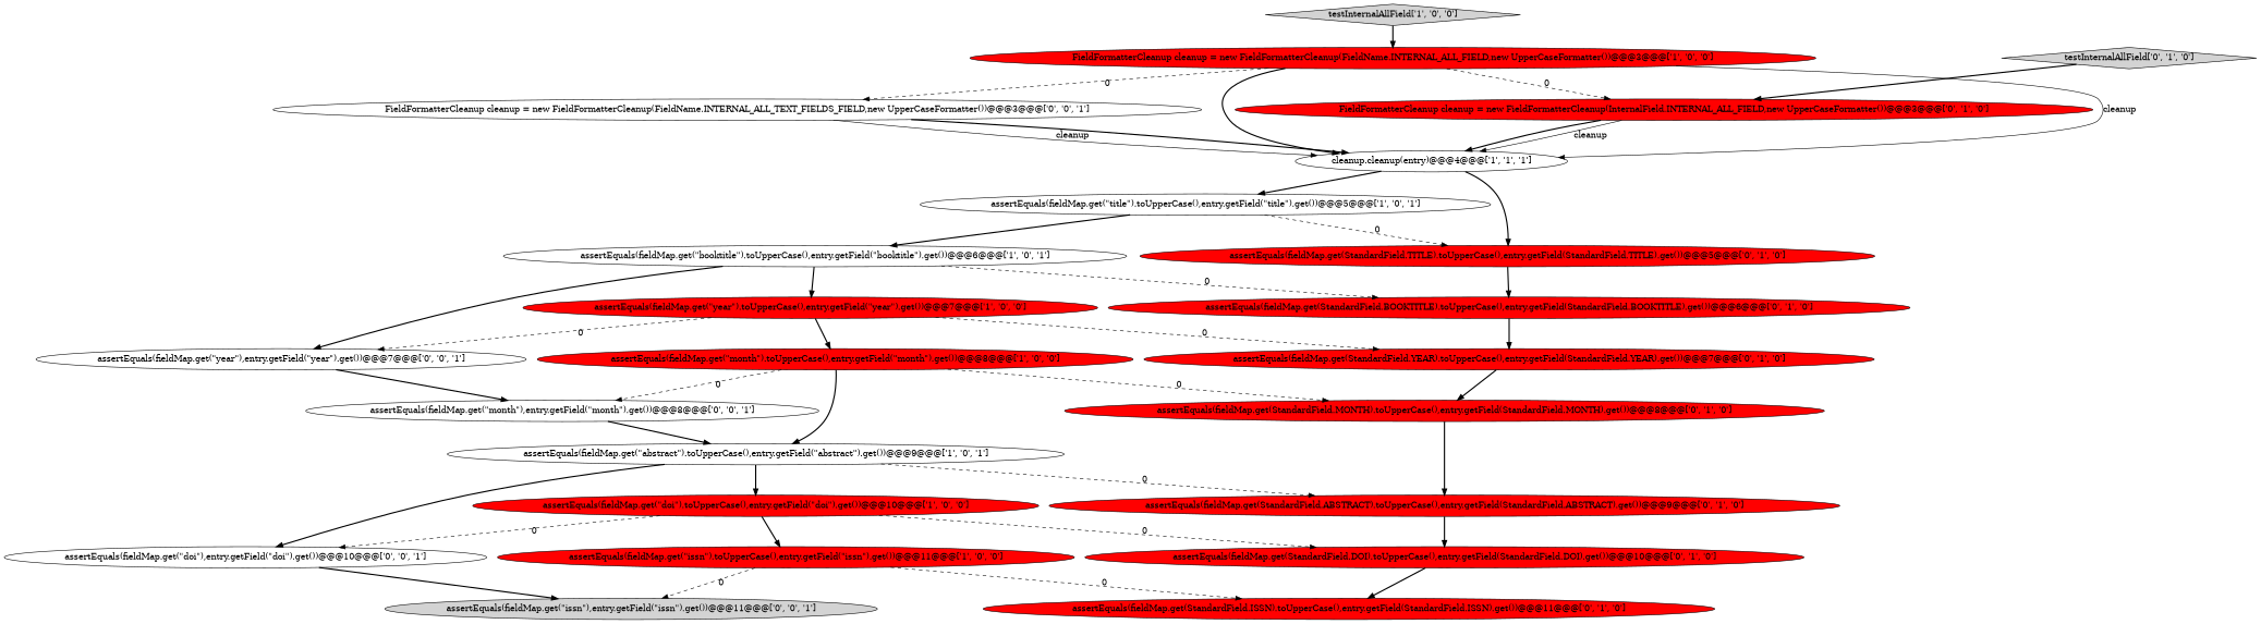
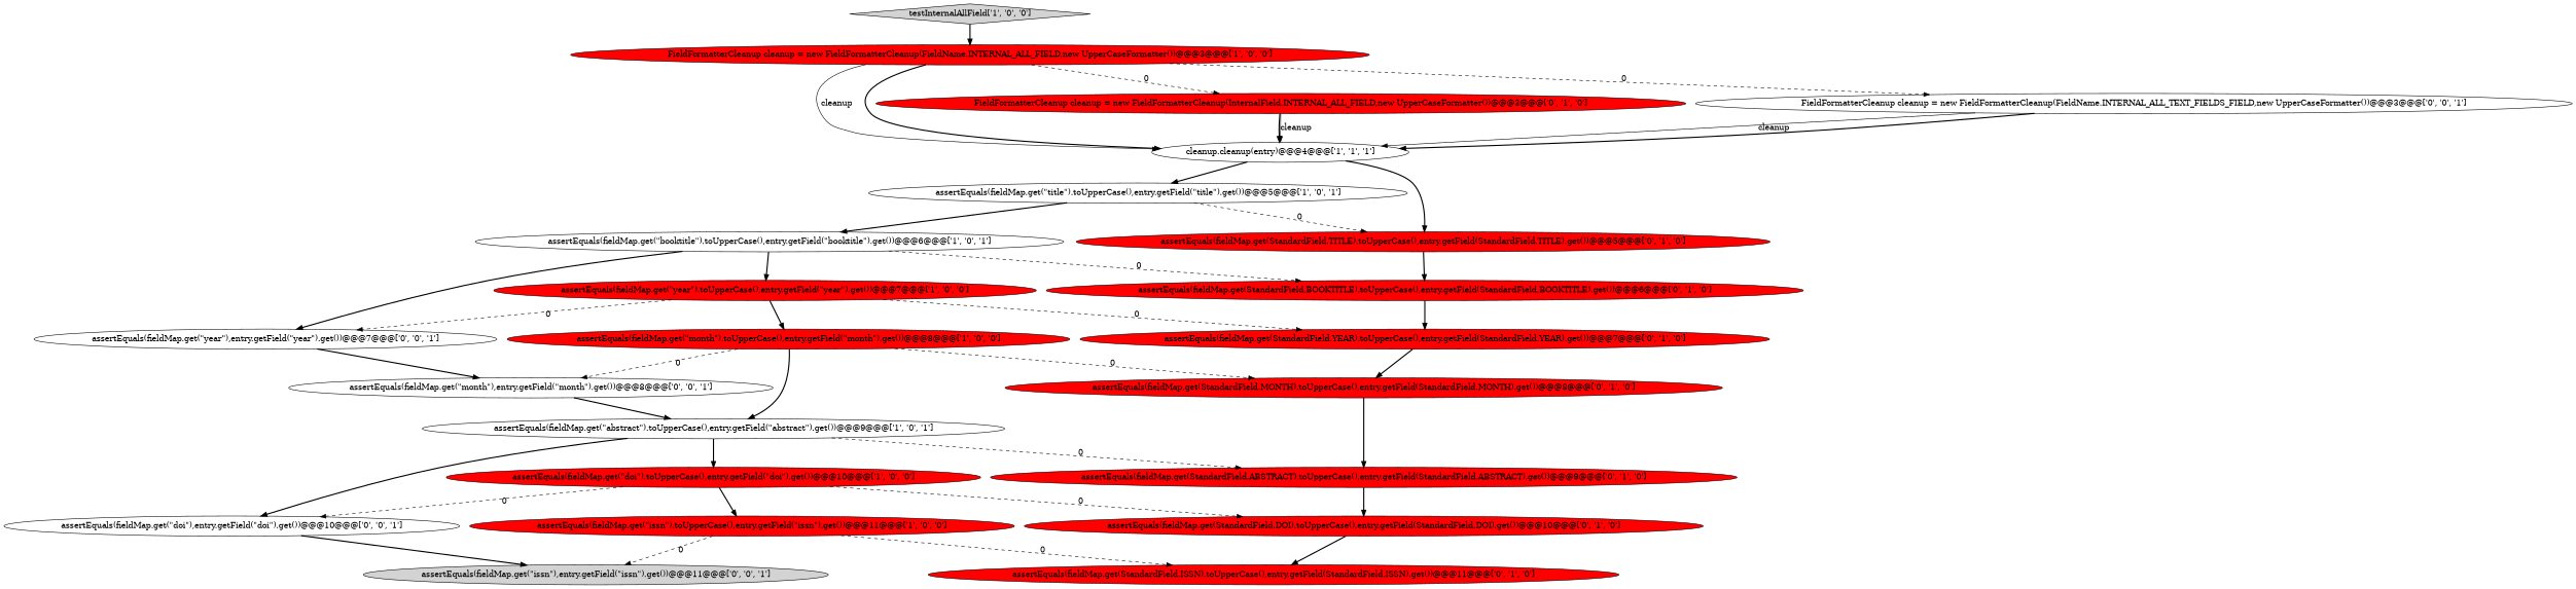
  digraph {
    node [fillcolor=red shape=ellipse style=filled]
    edge [style=bold]
    n1 [label="assertEquals(fieldMap.get(StandardField.ABSTRACT).toUpperCase(),entry.getField(StandardField.ABSTRACT).get())@@@9@@@['0', '1', '0']"]
    n2 [label="assertEquals(fieldMap.get(StandardField.DOI).toUpperCase(),entry.getField(StandardField.DOI).get())@@@10@@@['0', '1', '0']"]
    n3 [label="assertEquals(fieldMap.get(StandardField.ISSN).toUpperCase(),entry.getField(StandardField.ISSN).get())@@@11@@@['0', '1', '0']"]
    n4 [label="assertEquals(fieldMap.get(\"month\").toUpperCase(),entry.getField(\"month\").get())@@@8@@@['1', '0', '0']"]
    n5 [fillcolor=white label="assertEquals(fieldMap.get(\"month\"),entry.getField(\"month\").get())@@@8@@@['0', '0', '1']"]
    n6 [label="assertEquals(fieldMap.get(StandardField.MONTH).toUpperCase(),entry.getField(StandardField.MONTH).get())@@@8@@@['0', '1', '0']"]
    n7 [fillcolor=white label="assertEquals(fieldMap.get(\"abstract\").toUpperCase(),entry.getField(\"abstract\").get())@@@9@@@['1', '0', '1']"]
    n8 [label="assertEquals(fieldMap.get(\"doi\").toUpperCase(),entry.getField(\"doi\").get())@@@10@@@['1', '0', '0']"]
    n9 [fillcolor=white label="assertEquals(fieldMap.get(\"doi\"),entry.getField(\"doi\").get())@@@10@@@['0', '0', '1']"]
    n10 [label="assertEquals(fieldMap.get(\"issn\").toUpperCase(),entry.getField(\"issn\").get())@@@11@@@['1', '0', '0']"]
    n11 [fillcolor=lightgray label="assertEquals(fieldMap.get(\"issn\"),entry.getField(\"issn\").get())@@@11@@@['0', '0', '1']"]
    n12 [label="assertEquals(fieldMap.get(\"year\").toUpperCase(),entry.getField(\"year\").get())@@@7@@@['1', '0', '0']"]
    n13 [fillcolor=white label="assertEquals(fieldMap.get(\"year\"),entry.getField(\"year\").get())@@@7@@@['0', '0', '1']"]
    n14 [label="assertEquals(fieldMap.get(StandardField.YEAR).toUpperCase(),entry.getField(StandardField.YEAR).get())@@@7@@@['0', '1', '0']"]
    n15 [label="assertEquals(fieldMap.get(StandardField.TITLE).toUpperCase(),entry.getField(StandardField.TITLE).get())@@@5@@@['0', '1', '0']"]
    n16 [label="assertEquals(fieldMap.get(StandardField.BOOKTITLE).toUpperCase(),entry.getField(StandardField.BOOKTITLE).get())@@@6@@@['0', '1', '0']"]
    n17 [label="FieldFormatterCleanup cleanup = new FieldFormatterCleanup(FieldName.INTERNAL_ALL_FIELD,new UpperCaseFormatter())@@@3@@@['1', '0', '0']"]
    n18 [label="FieldFormatterCleanup cleanup = new FieldFormatterCleanup(InternalField.INTERNAL_ALL_FIELD,new UpperCaseFormatter())@@@3@@@['0', '1', '0']"]
    n19 [fillcolor=white label="cleanup.cleanup(entry)@@@4@@@['1', '1', '1']"]
    n20 [fillcolor=white label="FieldFormatterCleanup cleanup = new FieldFormatterCleanup(FieldName.INTERNAL_ALL_TEXT_FIELDS_FIELD,new UpperCaseFormatter())@@@3@@@['0', '0', '1']"]
    n21 [fillcolor=white label="assertEquals(fieldMap.get(\"title\").toUpperCase(),entry.getField(\"title\").get())@@@5@@@['1', '0', '1']"]
    n22 [fillcolor=white label="assertEquals(fieldMap.get(\"booktitle\").toUpperCase(),entry.getField(\"booktitle\").get())@@@6@@@['1', '0', '1']"]
    n23 [fillcolor=lightgray label="testInternalAllField['1', '0', '0']" shape=diamond]
-   n24 [fillcolor=lightgray label="testInternalAllField['0', '1', '0']" shape=diamond]
    n1 -> n2
    n2 -> n3
    n4 -> n5 [label=0 style=dashed]
    n4 -> n6 [label=0 style=dashed]
    n4 -> n7
    n5 -> n7
    n6 -> n1
    n7 -> n1 [label=0 style=dashed]
    n7 -> n8
    n7 -> n9
    n8 -> n2 [label=0 style=dashed]
    n8 -> n9 [label=0 style=dashed]
    n8 -> n10
    n9 -> n11
    n10 -> n3 [label=0 style=dashed]
    n10 -> n11 [label=0 style=dashed]
    n12 -> n4
    n12 -> n13 [label=0 style=dashed]
    n12 -> n14 [label=0 style=dashed]
    n13 -> n5
    n14 -> n6
    n15 -> n16
    n16 -> n14
    n17 -> n18 [label=0 style=dashed]
    n17 -> n19 [label=cleanup style=solid]
    n17 -> n19
    n17 -> n20 [label=0 style=dashed]
    n18 -> n19
    n18 -> n19 [label=cleanup style=solid]
    n19 -> n15
    n19 -> n21
    n20 -> n19 [label=cleanup style=solid]
    n20 -> n19
    n21 -> n15 [label=0 style=dashed]
    n21 -> n22
    n22 -> n12
    n22 -> n13
    n22 -> n16 [label=0 style=dashed]
    n23 -> n17
-   n24 -> n18
  }
